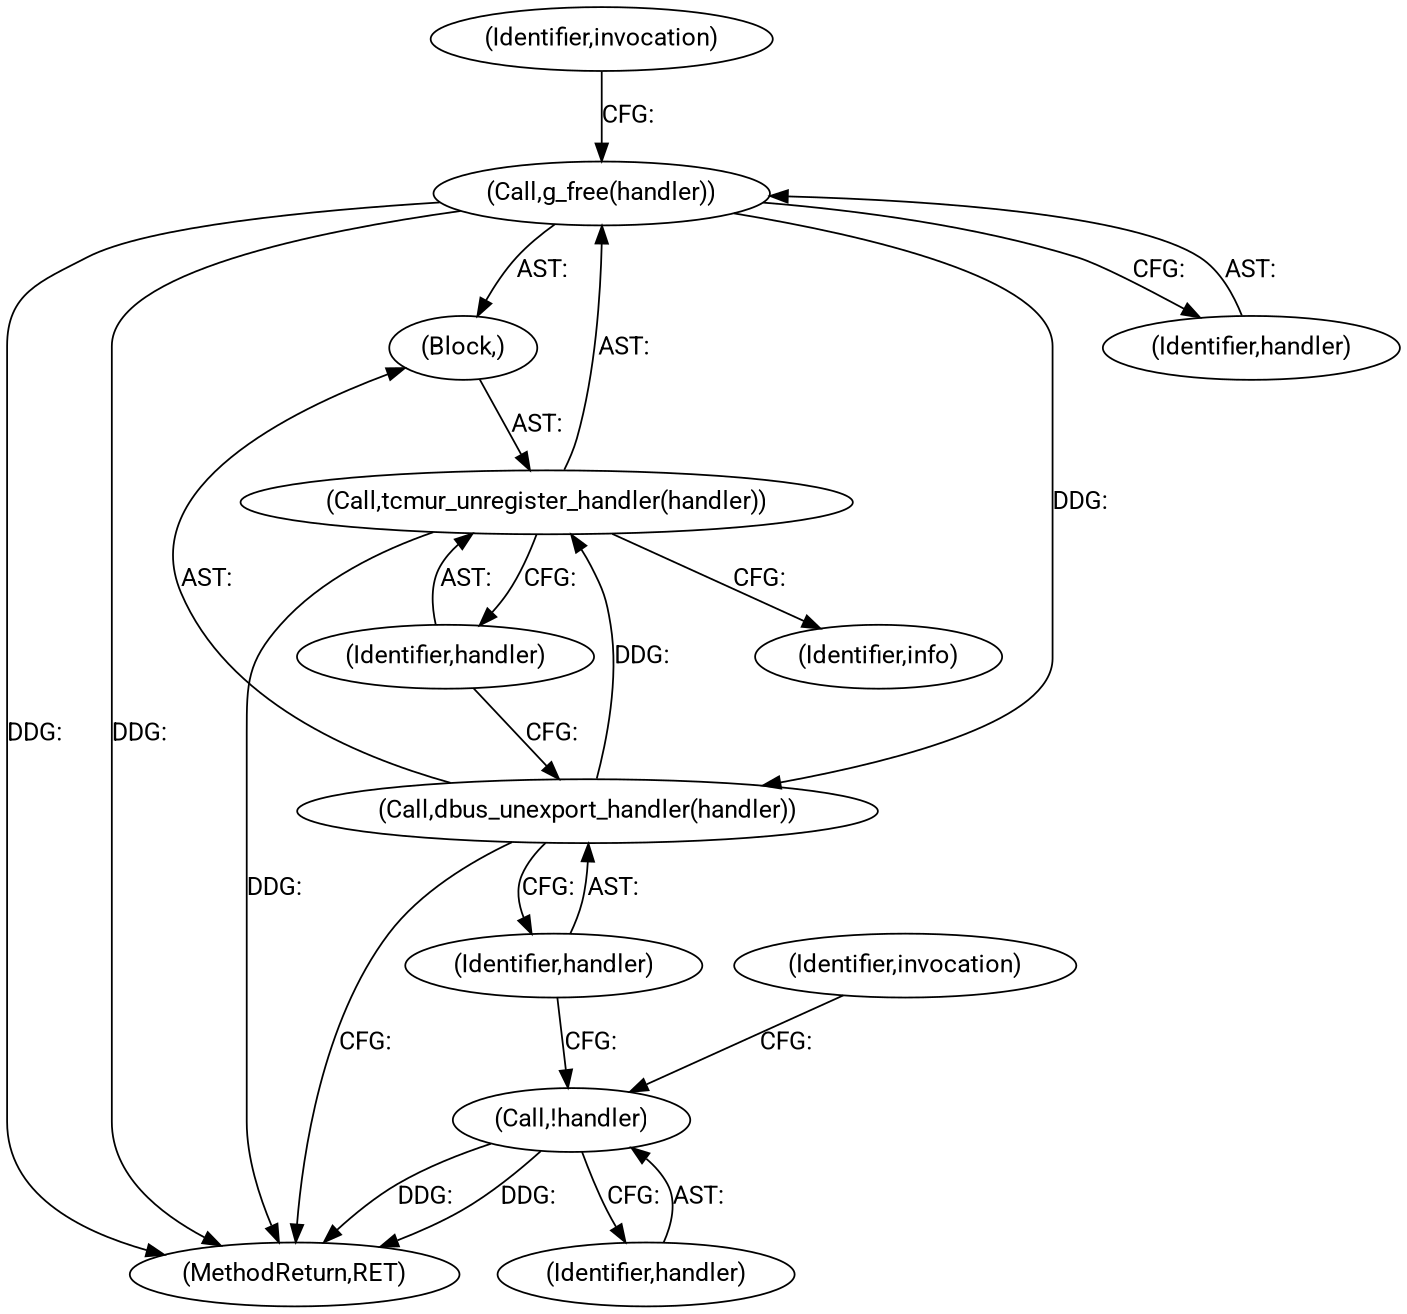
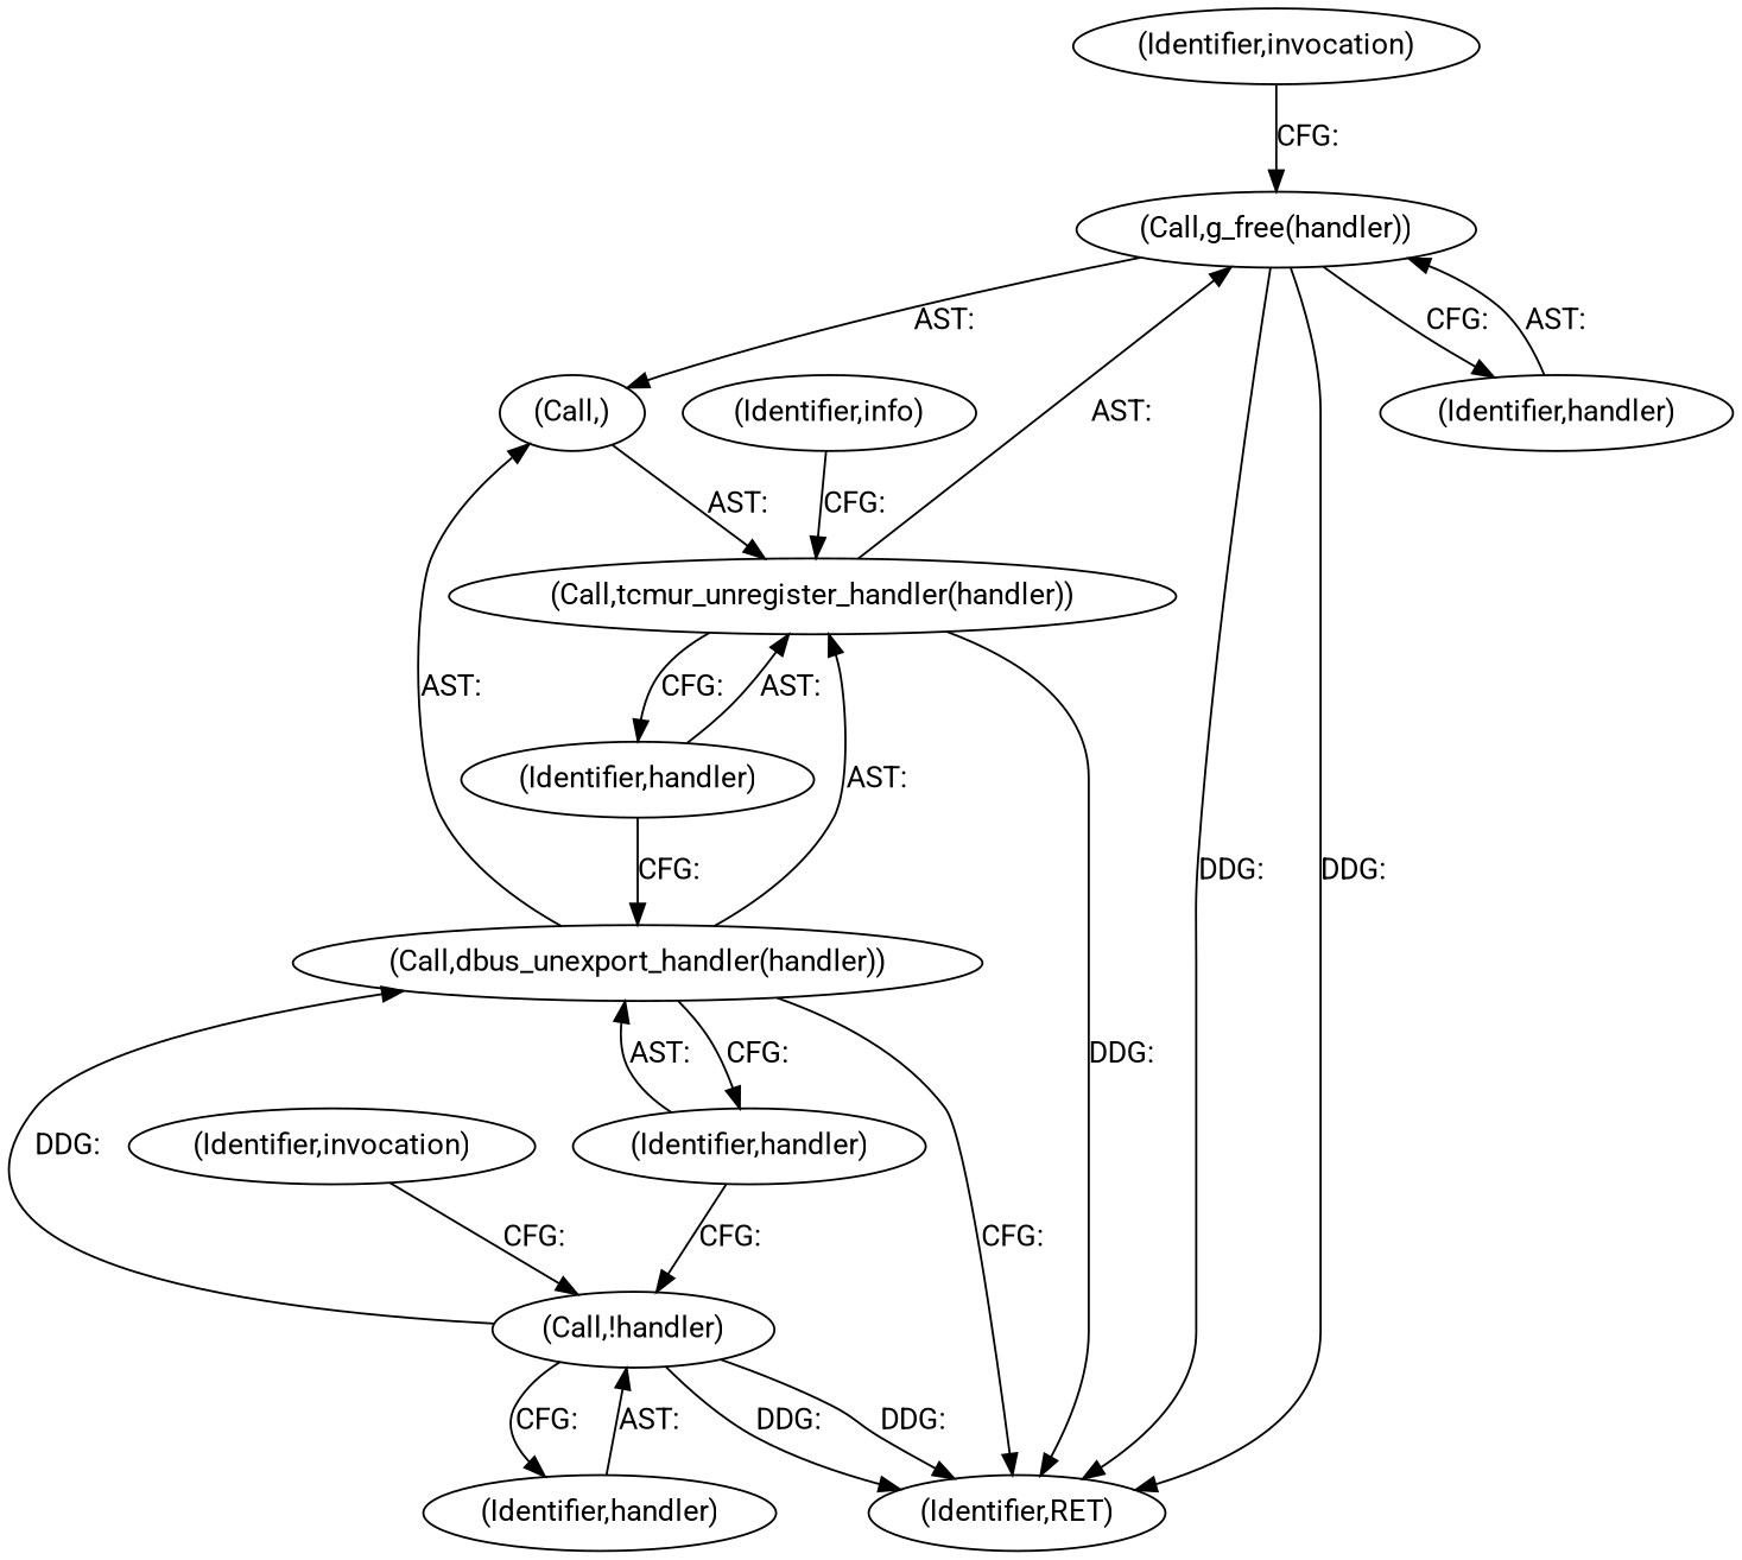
  digraph {
    fontname=Roboto
    node [fontname=Roboto]
    edge [fontname=Roboto]
    n1 [label="(Call,g_free(handler))"]
-   n2 [label="(MethodReturn,RET)"]
-   n3 [label="(Block,)"]
+   n2 [label="(Identifier,RET)"]
+   n3 [label="(Call,)"]
    n4 [label="(Identifier,handler)"]
    n5 [label="(Call,tcmur_unregister_handler(handler))"]
    n6 [label="(Identifier,handler)"]
    n7 [label="(Call,dbus_unexport_handler(handler))"]
    n8 [label="(Identifier,handler)"]
    n9 [label="(Call,!handler)"]
    n10 [label="(Identifier,handler)"]
    n11 [label="(Identifier,invocation)"]
    n12 [label="(Identifier,invocation)"]
    n13 [label="(Identifier,info)"]
    n1 -> n2 [label="DDG: "]
    n1 -> n2 [label="DDG: "]
    n1 -> n3 [label="AST: "]
    n1 -> n4 [label="CFG: "]
    n3 -> n5 [label="AST: "]
    n4 -> n1 [label="AST: "]
    n5 -> n1 [label="AST: "]
    n5 -> n2 [label="DDG: "]
    n5 -> n6 [label="CFG: "]
    n6 -> n5 [label="AST: "]
    n6 -> n7 [label="CFG: "]
    n7 -> n2 [label="CFG: "]
    n7 -> n3 [label="AST: "]
-   n7 -> n5 [label="DDG: "]
+   n7 -> n5 [label="AST: "]
    n7 -> n8 [label="CFG: "]
    n8 -> n7 [label="AST: "]
    n8 -> n9 [label="CFG: "]
    n9 -> n2 [label="DDG: "]
    n9 -> n2 [label="DDG: "]
-   n1 -> n7 [label="DDG: "]
+   n9 -> n7 [label="DDG: "]
    n9 -> n10 [label="CFG: "]
    n10 -> n9 [label="AST: "]
    n11 -> n9 [label="CFG: "]
    n12 -> n1 [label="CFG: "]
-   n5 -> n13 [label="CFG: "]
+   n13 -> n5 [label="CFG: "]
  }
